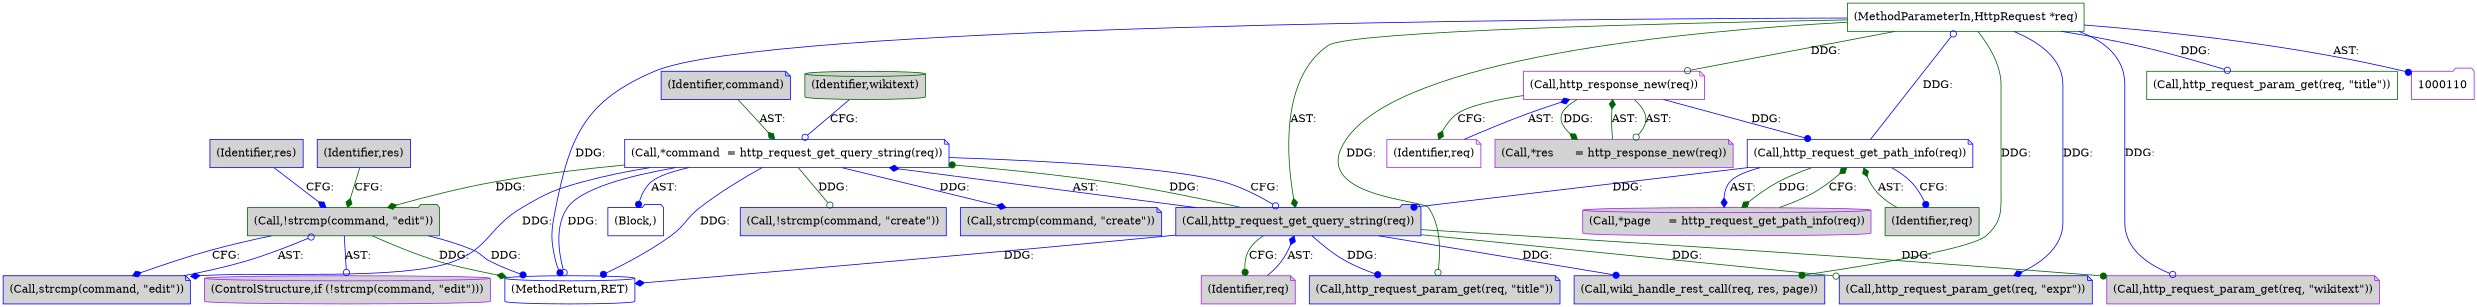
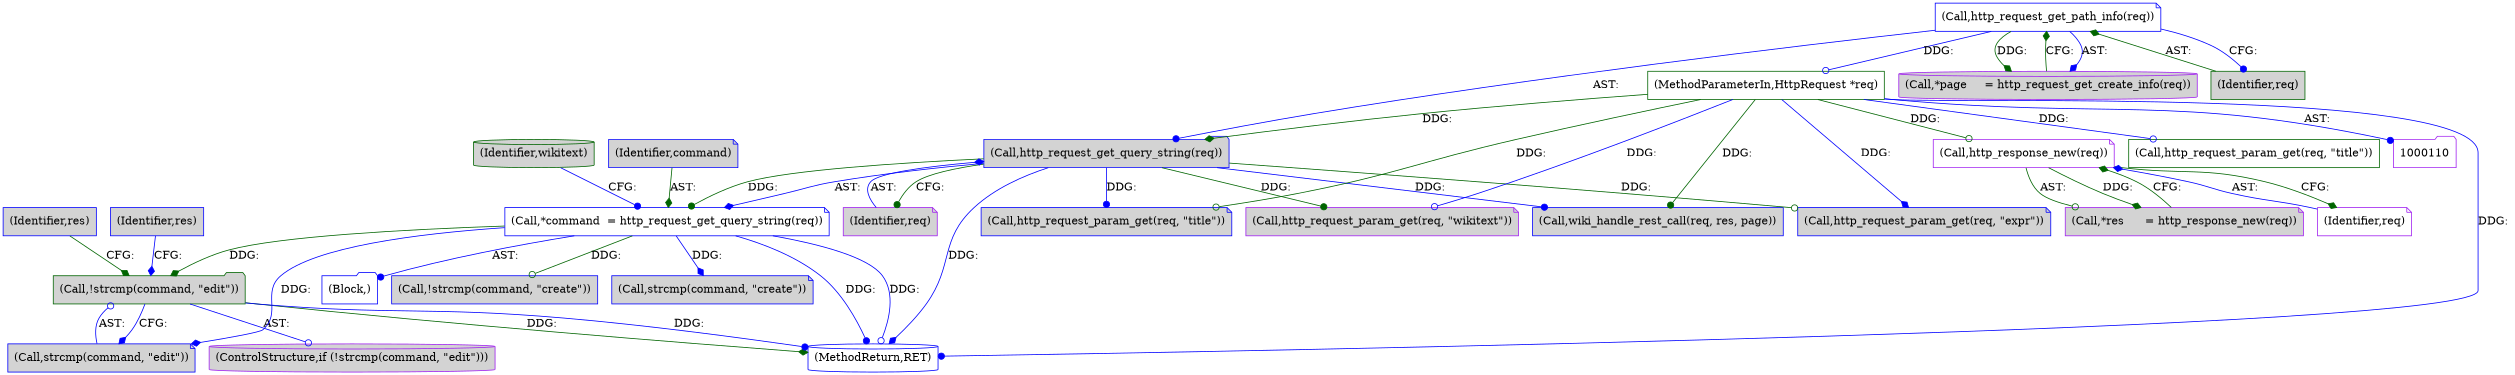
  digraph {
    node [color=blue fillcolor=lightgrey shape=note style=filled]
    edge [arrowhead=diamond color=blue]
    n1 [color=darkgreen label="(Call,!strcmp(command, \"edit\"))" shape=folder]
    n2 [label="(Call,strcmp(command, \"edit\"))"]
    n3 [color=purple label="(ControlStructure,if (!strcmp(command, \"edit\")))" shape=cylinder]
    n4 [fillcolor=white label="(MethodReturn,RET)" shape=cylinder]
    n5 [fillcolor=white label="(Call,*command  = http_request_get_query_string(req))"]
    n6 [label="(Call,http_request_get_query_string(req))" shape=folder]
    n7 [fillcolor=white label="(Block,)" shape=folder]
    n8 [label="(Call,!strcmp(command, \"create\"))" shape=box]
    n9 [label="(Call,strcmp(command, \"create\"))"]
    n10 [color=purple label="(Identifier,req)"]
    n11 [label="(Call,http_request_param_get(req, \"title\"))"]
    n12 [label="(Call,wiki_handle_rest_call(req, res, page))" shape=box]
    n13 [label="(Call,http_request_param_get(req, \"expr\"))"]
    n14 [color=purple label="(Call,http_request_param_get(req, \"wikitext\"))"]
    n15 [fillcolor=white label="(Call,http_request_get_path_info(req))"]
-   n16 [color=purple label="(Call,*page     = http_request_get_path_info(req))" shape=cylinder]
+   n16 [color=purple label="(Call,*page     = http_request_get_create_info(req))" shape=cylinder]
    n17 [color=darkgreen label="(Identifier,req)" shape=box]
    n18 [color=darkgreen fillcolor=white label="(MethodParameterIn,HttpRequest *req)" shape=box]
    n19 [color=purple fillcolor=white label="(Call,http_response_new(req))"]
    n20 [color=purple label="(Call,*res      = http_response_new(req))"]
    n21 [color=purple fillcolor=white label="(Identifier,req)"]
    n22 [color=darkgreen fillcolor=white label="(Call,http_request_param_get(req, \"title\"))" shape=box]
    1000110 [color=purple fillcolor=white shape=folder]
    n24 [label="(Identifier,res)" shape=box]
    n25 [label="(Identifier,res)" shape=box]
    n26 [label="(Identifier,command)"]
    n27 [color=darkgreen label="(Identifier,wikitext)" shape=cylinder]
    n1 -> n2 [label="CFG: "]
    n1 -> n3 [arrowhead=odot label="AST: "]
    n1 -> n4 [color=darkgreen label="DDG: "]
    n1 -> n4 [arrowhead=dot label="DDG: "]
    n2 -> n1 [arrowhead=odot label="AST: "]
    n5 -> n1 [color=darkgreen label="DDG: "]
    n5 -> n2 [label="DDG: "]
    n5 -> n4 [arrowhead=dot label="DDG: "]
    n5 -> n4 [arrowhead=odot label="DDG: "]
-   n5 -> n6 [arrowhead=odot label="CFG: "]
    n5 -> n7 [arrowhead=dot label="AST: "]
    n5 -> n8 [arrowhead=odot color=darkgreen label="DDG: "]
    n5 -> n9 [label="DDG: "]
    n6 -> n4 [label="DDG: "]
    n6 -> n5 [label="AST: "]
    n6 -> n5 [arrowhead=dot color=darkgreen label="DDG: "]
    n6 -> n10 [arrowhead=dot color=darkgreen label="CFG: "]
    n6 -> n11 [arrowhead=dot label="DDG: "]
    n6 -> n12 [arrowhead=dot label="DDG: "]
    n6 -> n13 [arrowhead=odot color=darkgreen label="DDG: "]
    n6 -> n14 [arrowhead=dot color=darkgreen label="DDG: "]
    n10 -> n6 [label="AST: "]
-   n15 -> n6 [arrowhead=dot label="DDG: "]
+   n15 -> n6 [arrowhead=dot label="AST: "]
    n15 -> n16 [label="AST: "]
    n15 -> n16 [color=darkgreen label="DDG: "]
    n15 -> n17 [arrowhead=dot label="CFG: "]
    n15 -> n18 [arrowhead=odot label="DDG: "]
    n16 -> n15 [color=darkgreen label="CFG: "]
    n17 -> n15 [color=darkgreen label="AST: "]
    n18 -> n4 [arrowhead=dot label="DDG: "]
-   n18 -> n6 [color=darkgreen label="AST: "]
+   n18 -> n6 [color=darkgreen label="DDG: "]
    n18 -> n11 [arrowhead=odot color=darkgreen label="DDG: "]
    n18 -> n12 [arrowhead=dot color=darkgreen label="DDG: "]
    n18 -> n13 [label="DDG: "]
    n18 -> n14 [arrowhead=odot label="DDG: "]
    n18 -> n19 [arrowhead=odot color=darkgreen label="DDG: "]
    n18 -> n22 [arrowhead=odot label="DDG: "]
    n18 -> 1000110 [arrowhead=dot label="AST: "]
-   n19 -> n15 [arrowhead=dot label="DDG: "]
    n19 -> n20 [arrowhead=odot color=darkgreen label="AST: "]
    n19 -> n20 [color=darkgreen label="DDG: "]
    n19 -> n21 [color=darkgreen label="CFG: "]
-   n20 -> n19 [color=darkgreen label="AST: "]
+   n20 -> n19 [color=darkgreen label="CFG: "]
    n21 -> n19 [label="AST: "]
    n24 -> n1 [color=darkgreen label="CFG: "]
    n25 -> n1 [label="CFG: "]
    n26 -> n5 [color=darkgreen label="AST: "]
-   n27 -> n5 [arrowhead=odot label="CFG: "]
+   n27 -> n5 [arrowhead=dot label="CFG: "]
  }
